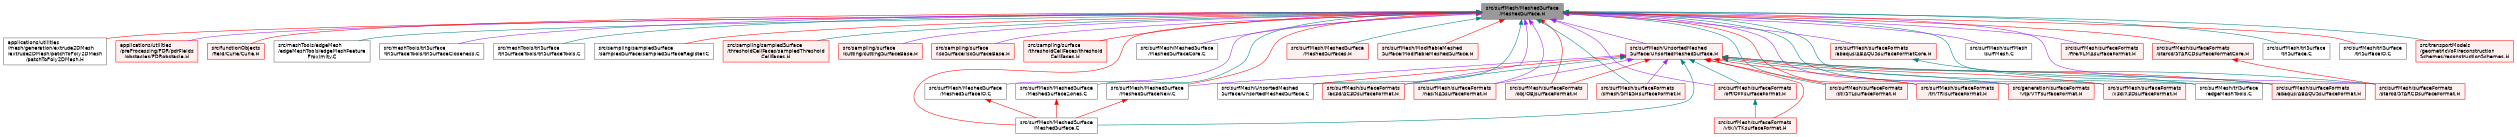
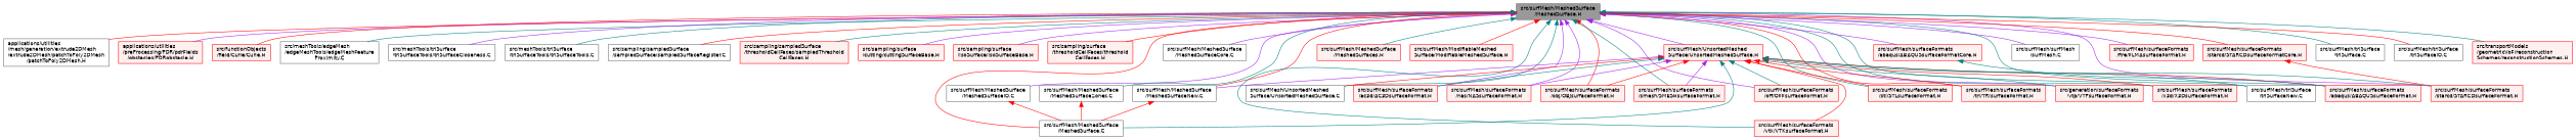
  digraph {
    node [color=red fillcolor="#FFF0F0" fontname=Helvetica fontsize=10 shape=box style=filled]
    edge [color=red dir=back fontname=Helvetica fontsize=10 labelfontname=Helvetica labelfontsize=10 style=solid]
    n1 [color=gray40 fillcolor=grey60 fontcolor=black height=0.2 label="src/surfMesh/MeshedSurface\l/MeshedSurface.H" width=0.4]
    n2 [color=grey40 fillcolor=white height=0.2 label="applications/utilities\l/mesh/generation/extrude2DMesh\l/extrude2DMesh/patchToPoly2DMesh\l/patchToPoly2DMesh.H" width=0.4]
    n3 [height=0.2 label="applications/utilities\l/preProcessing/PDR/pdrFields\l/obstacles/PDRobstacle.H" width=0.4]
    n4 [height=0.2 label="src/functionObjects\l/field/Curle/Curle.H" width=0.4]
    n5 [color=grey40 fillcolor=white height=0.2 label="src/meshTools/edgeMesh\l/edgeMeshTools/edgeMeshFeature\lProximity.C" width=0.4]
    n6 [color=grey40 fillcolor=white height=0.2 label="src/meshTools/triSurface\l/triSurfaceTools/triSurfaceCloseness.C" width=0.4]
    n7 [color=grey40 fillcolor=white height=0.2 label="src/meshTools/triSurface\l/triSurfaceTools/triSurfaceTools.C" width=0.4]
    n8 [color=grey40 fillcolor=white height=0.2 label="src/sampling/sampledSurface\l/sampledSurface/sampledSurfaceRegister.C" width=0.4]
    n9 [height=0.2 label="src/sampling/sampledSurface\l/thresholdCellFaces/sampledThreshold\lCellFaces.H" width=0.4]
    n10 [height=0.2 label="src/sampling/surface\l/cutting/cuttingSurfaceBase.H" width=0.4]
    n11 [height=0.2 label="src/sampling/surface\l/isoSurface/isoSurfaceBase.H" width=0.4]
    n12 [height=0.2 label="src/sampling/surface\l/thresholdCellFaces/threshold\lCellFaces.H" width=0.4]
    n13 [color=grey40 fillcolor=white height=0.2 label="src/surfMesh/MeshedSurface\l/MeshedSurface.C" width=0.4]
    n14 [color=grey40 fillcolor=white height=0.2 label="src/surfMesh/MeshedSurface\l/MeshedSurfaceCore.C" width=0.4]
    n15 [color=grey40 fillcolor=white height=0.2 label="src/surfMesh/MeshedSurface\l/MeshedSurfaceIO.C" width=0.4]
    n16 [color=grey40 fillcolor=white height=0.2 label="src/surfMesh/MeshedSurface\l/MeshedSurfaceNew.C" width=0.4]
    n17 [color=grey40 fillcolor=white height=0.2 label="src/surfMesh/MeshedSurface\l/MeshedSurfaceZones.C" width=0.4]
    n18 [height=0.2 label="src/surfMesh/MeshedSurface\l/MeshedSurfaces.H" width=0.4]
    n19 [height=0.2 label="src/surfMesh/ModifiableMeshed\lSurface/ModifiableMeshedSurface.H" width=0.4]
    n20 [color=grey40 fillcolor=white height=0.2 label="src/surfMesh/UnsortedMeshed\lSurface/UnsortedMeshedSurface.C" width=0.4]
    n21 [height=0.2 label="src/surfMesh/UnsortedMeshed\lSurface/UnsortedMeshedSurface.H" width=0.4]
    n22 [height=0.2 label="src/surfMesh/surfaceFormats\l/abaqus/ABAQUSsurfaceFormat.H" width=0.4]
    n23 [height=0.2 label="src/surfMesh/surfaceFormats\l/ac3d/AC3DsurfaceFormat.H" width=0.4]
    n24 [height=0.2 label="src/surfMesh/surfaceFormats\l/nas/NASsurfaceFormat.H" width=0.4]
    n25 [height=0.2 label="src/surfMesh/surfaceFormats\l/obj/OBJsurfaceFormat.H" width=0.4]
    n26 [height=0.2 label="src/surfMesh/surfaceFormats\l/off/OFFsurfaceFormat.H" width=0.4]
    n27 [height=0.2 label="src/surfMesh/surfaceFormats\l/smesh/SMESHsurfaceFormat.H" width=0.4]
    n28 [height=0.2 label="src/surfMesh/surfaceFormats\l/starcd/STARCDsurfaceFormat.H" width=0.4]
    n29 [height=0.2 label="src/surfMesh/surfaceFormats\l/stl/STLsurfaceFormat.H" width=0.4]
    n30 [height=0.2 label="src/surfMesh/surfaceFormats\l/tri/TRIsurfaceFormat.H" width=0.4]
    n31 [height=0.2 label="src/surfMesh/surfaceFormats\l/vtk/VTKsurfaceFormat.H" width=0.4]
    n32 [height=0.2 label="src/generation/surfaceFormats\l/vtp/VTPsurfaceFormat.H" width=0.4]
    n33 [height=0.2 label="src/surfMesh/surfaceFormats\l/x3d/X3DsurfaceFormat.H" width=0.4]
-   n34 [color=grey40 fillcolor=white height=0.2 label="src/surfMesh/triSurface\l/edgeMeshTools.C" width=0.4]
+   n34 [color=grey40 fillcolor=white height=0.2 label="src/surfMesh/triSurface\l/triSurfaceNew.C" width=0.4]
    n35 [color=grey40 fillcolor=white height=0.2 label="src/surfMesh/surfMesh\l/surfMesh.C" width=0.4]
    n36 [height=0.2 label="src/surfMesh/surfaceFormats\l/abaqus/ABAQUSsurfaceFormatCore.H" width=0.4]
    n37 [height=0.2 label="src/surfMesh/surfaceFormats\l/fire/FLMAsurfaceFormat.H" width=0.4]
    n38 [height=0.2 label="src/surfMesh/surfaceFormats\l/starcd/STARCDsurfaceFormatCore.H" width=0.4]
    n39 [color=grey40 fillcolor=white height=0.2 label="src/surfMesh/triSurface\l/triSurface.C" width=0.4]
    n40 [color=grey40 fillcolor=white height=0.2 label="src/surfMesh/triSurface\l/triSurfaceIO.C" width=0.4]
    n41 [height=0.2 label="src/transportModels\l/geometricVoF/reconstruction\lSchemes/reconstructionSchemes.H" width=0.4]
    n1 -> n2
    n1 -> n3 [color=purple]
    n1 -> n4
    n1 -> n5 [color=teal]
    n1 -> n6 [color=purple]
    n1 -> n7 [color=teal]
    n1 -> n8
    n1 -> n9 [color=teal]
    n1 -> n10 [color=purple]
    n1 -> n11 [color=purple]
    n1 -> n12
    n1 -> n13
    n1 -> n14 [color=purple]
    n1 -> n15 [color=purple]
    n1 -> n16
    n1 -> n17 [color=teal]
    n1 -> n18 [color=teal]
    n1 -> n19
    n1 -> n20 [color=teal]
    n1 -> n21 [color=purple]
    n1 -> n22 [color=teal]
    n1 -> n23 [color=purple]
    n1 -> n24 [color=purple]
    n1 -> n25
    n1 -> n26 [color=purple]
    n1 -> n27 [color=teal]
    n1 -> n28 [color=purple]
    n1 -> n29 [color=teal]
    n1 -> n30
-   n26 -> n31 [color=teal]
+   n1 -> n31 [color=teal]
    n1 -> n32 [color=purple]
    n1 -> n33 [color=teal]
    n1 -> n34 [color=teal]
    n1 -> n35 [color=purple]
    n1 -> n36 [color=purple]
    n1 -> n37 [color=purple]
    n1 -> n38
    n1 -> n39 [color=teal]
    n1 -> n40
    n1 -> n41 [color=teal]
    n15 -> n13
    n16 -> n13
    n17 -> n13
    n21 -> n13 [color=teal]
    n21 -> n16 [color=purple]
    n21 -> n20
    n21 -> n22
    n21 -> n23 [color=teal]
    n21 -> n24 [color=purple]
    n21 -> n25
    n21 -> n26 [color=teal]
    n21 -> n27 [color=purple]
    n21 -> n28 [color=teal]
    n21 -> n29
    n21 -> n30
    n21 -> n31
    n21 -> n32 [color=teal]
    n21 -> n33
    n21 -> n34 [color=teal]
    n36 -> n22 [color=teal]
    n38 -> n28
  }
